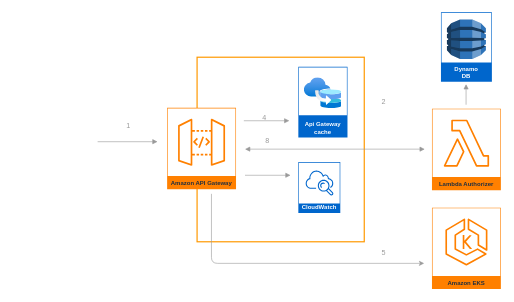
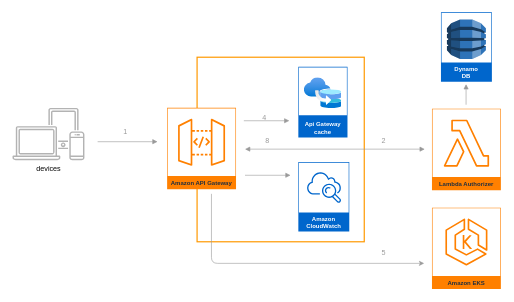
  <mxCell id="0" />
  <mxCell id="1" parent="0" />
+ <mxCell id="2" value="devices" style="sketch=0;outlineConnect=0;fontColor=#000000;strokeColor=#C73500;fillColor=#B3B3B3;dashed=0;verticalLabelPosition=bottom;verticalAlign=top;align=center;html=1;fontSize=12;fontStyle=0;aspect=fixed;shape=mxgraph.aws4.illustration_devices;pointerEvents=1" vertex="1" parent="1"><mxGeometry x="20" y="179.4" width="120" height="87.6" as="geometry" /></mxCell>
  <mxCell id="3" value="" style="edgeStyle=orthogonalEdgeStyle;html=1;endArrow=block;elbow=vertical;startArrow=none;endFill=1;strokeColor=#999999;rounded=0;fontColor=#000000;" edge="1" parent="1"><mxGeometry width="100" relative="1" as="geometry"><mxPoint x="162" y="236" as="sourcePoint" /><mxPoint x="262" y="236" as="targetPoint" /></mxGeometry></mxCell>
  <mxCell id="4" value="" style="outlineConnect=0;gradientColor=none;html=1;whiteSpace=wrap;fontSize=12;fontStyle=0;strokeColor=#FF9900;fillColor=none;verticalAlign=top;align=center;fontColor=#FF9900;dashed=0;spacingTop=3;strokeWidth=2;" vertex="1" parent="1"><mxGeometry x="328" y="95" width="279" height="308" as="geometry" /></mxCell>
  <mxCell id="5" style="edgeStyle=none;html=1;strokeColor=#999999;fontColor=#FFFFFF;" edge="1" parent="1"><mxGeometry relative="1" as="geometry"><mxPoint x="352" y="323" as="sourcePoint" /><mxPoint x="707" y="439" as="targetPoint" /><Array as="points"><mxPoint x="352" y="439" /></Array></mxGeometry></mxCell>
  <mxCell id="6" value="Amazon API Gateway" style="sketch=0;outlineConnect=0;fontColor=#232F3E;gradientColor=none;strokeColor=#FF8000;fillColor=#FFFFFF;dashed=0;verticalLabelPosition=middle;verticalAlign=bottom;align=center;html=1;whiteSpace=wrap;fontSize=10;fontStyle=1;spacing=3;shape=mxgraph.aws4.productIcon;prIcon=mxgraph.aws4.api_gateway;" vertex="1" parent="1"><mxGeometry x="278" y="179.4" width="115" height="136" as="geometry" /></mxCell>
- <mxCell id="7" value="&lt;font style=&quot;&quot; color=&quot;#ffffff&quot;&gt;Amazon&lt;/font&gt;&lt;font style=&quot;background-color: rgb(0, 102, 204);&quot; color=&quot;#ffffff&quot;&gt; &lt;/font&gt;&lt;font style=&quot;&quot; color=&quot;#ffffff&quot;&gt;CloudWatch&lt;/font&gt;" style="sketch=0;outlineConnect=0;fontColor=#232F3E;gradientColor=none;strokeColor=#0066CC;fillColor=#FFFFFF;dashed=0;verticalLabelPosition=middle;verticalAlign=bottom;align=center;html=1;whiteSpace=wrap;fontSize=10;fontStyle=1;spacing=3;shape=mxgraph.aws4.productIcon;prIcon=mxgraph.aws4.cloudwatch;strokeWidth=2;" vertex="1" parent="1"><mxGeometry x="497" y="270" width="70" height="85" as="geometry" /></mxCell>
+ <mxCell id="7" value="&lt;font style=&quot;&quot; color=&quot;#ffffff&quot;&gt;Amazon&lt;/font&gt;&lt;font style=&quot;background-color: rgb(0, 102, 204);&quot; color=&quot;#ffffff&quot;&gt; &lt;/font&gt;&lt;font style=&quot;&quot; color=&quot;#ffffff&quot;&gt;CloudWatch&lt;/font&gt;" style="sketch=0;outlineConnect=0;fontColor=#232F3E;gradientColor=none;strokeColor=#0066CC;fillColor=#FFFFFF;dashed=0;verticalLabelPosition=middle;verticalAlign=bottom;align=center;html=1;whiteSpace=wrap;fontSize=10;fontStyle=1;spacing=3;shape=mxgraph.aws4.productIcon;prIcon=mxgraph.aws4.cloudwatch;strokeWidth=2;" vertex="1" parent="1"><mxGeometry x="497" y="270" width="85" height="116" as="geometry" /></mxCell>
  <mxCell id="8" value="" style="group" vertex="1" connectable="0" parent="1"><mxGeometry x="497" y="111" width="82" height="118" as="geometry" /></mxCell>
  <mxCell id="9" value="&lt;font style=&quot;&quot; color=&quot;#ffffff&quot;&gt;Api Gateway cache&lt;/font&gt;" style="sketch=0;outlineConnect=0;fontColor=#232F3E;gradientColor=none;strokeColor=#0066CC;fillColor=#FFFFFF;dashed=0;verticalLabelPosition=middle;verticalAlign=bottom;align=center;html=1;whiteSpace=wrap;fontSize=10;fontStyle=1;spacing=3;shape=mxgraph.aws4.productIcon;prIcon=mxgraph.aws4.cloudwatch;strokeWidth=2;movable=1;resizable=1;rotatable=1;deletable=1;editable=1;connectable=1;" vertex="1" parent="8"><mxGeometry width="82" height="118" as="geometry" /></mxCell>
  <mxCell id="10" value="" style="whiteSpace=wrap;html=1;aspect=fixed;labelBackgroundColor=none;strokeColor=none;strokeWidth=2;fontColor=#FFFFFF;fillColor=#FFFFFF;movable=1;resizable=1;rotatable=1;deletable=1;editable=1;connectable=1;" vertex="1" parent="8"><mxGeometry x="4.146" y="4" width="73.708" height="73.708" as="geometry" /></mxCell>
  <mxCell id="11" value="" style="aspect=fixed;html=1;points=[];align=center;image;fontSize=12;image=img/lib/azure2/other/Connected_Cache.svg;labelBackgroundColor=none;strokeColor=#0066CC;strokeWidth=2;fontColor=#FFFFFF;fillColor=#FFFFFF;movable=1;resizable=1;rotatable=1;deletable=1;editable=1;connectable=1;" vertex="1" parent="8"><mxGeometry x="9.674" y="18" width="62.652" height="51.596" as="geometry" /></mxCell>
  <mxCell id="12" value="" style="edgeStyle=orthogonalEdgeStyle;html=1;endArrow=block;elbow=vertical;startArrow=none;endFill=1;strokeColor=#999999;rounded=0;fontColor=#000000;" edge="1" parent="1"><mxGeometry width="100" relative="1" as="geometry"><mxPoint x="406" y="201" as="sourcePoint" /><mxPoint x="482" y="201" as="targetPoint" /></mxGeometry></mxCell>
  <mxCell id="13" value="" style="edgeStyle=orthogonalEdgeStyle;html=1;endArrow=block;elbow=vertical;startArrow=none;endFill=1;strokeColor=#999999;rounded=0;fontColor=#000000;" edge="1" parent="1"><mxGeometry width="100" relative="1" as="geometry"><mxPoint x="408" y="292" as="sourcePoint" /><mxPoint x="484" y="292" as="targetPoint" /></mxGeometry></mxCell>
  <mxCell id="14" value="" style="edgeStyle=orthogonalEdgeStyle;html=1;endArrow=block;elbow=vertical;startArrow=block;startFill=1;endFill=1;strokeColor=#999999;rounded=0;fontColor=#FFFFFF;" edge="1" parent="1"><mxGeometry width="100" relative="1" as="geometry"><mxPoint x="408" y="248.41" as="sourcePoint" /><mxPoint x="708" y="248.41" as="targetPoint" /></mxGeometry></mxCell>
  <mxCell id="15" value="Lambda Authorizer" style="sketch=0;outlineConnect=0;fontColor=#232F3E;gradientColor=none;strokeColor=#FF8000;fillColor=#FFFFFF;dashed=0;verticalLabelPosition=middle;verticalAlign=bottom;align=center;html=1;whiteSpace=wrap;fontSize=10;fontStyle=1;spacing=3;shape=mxgraph.aws4.productIcon;prIcon=mxgraph.aws4.lambda;labelBackgroundColor=none;strokeWidth=2;" vertex="1" parent="1"><mxGeometry x="720" y="181" width="115" height="136" as="geometry" /></mxCell>
  <mxCell id="16" value="" style="group" vertex="1" connectable="0" parent="1"><mxGeometry x="735" y="20" width="85" height="116" as="geometry" /></mxCell>
  <mxCell id="17" value="&lt;font color=&quot;#ffffff&quot;&gt;Dynamo&lt;br&gt;DB&lt;/font&gt;" style="sketch=0;outlineConnect=0;fontColor=#232F3E;gradientColor=none;strokeColor=#0066CC;fillColor=#FFFFFF;dashed=0;verticalLabelPosition=middle;verticalAlign=bottom;align=center;html=1;whiteSpace=wrap;fontSize=10;fontStyle=1;spacing=3;shape=mxgraph.aws4.productIcon;prIcon=mxgraph.aws4.cloudwatch;strokeWidth=2;" vertex="1" parent="16"><mxGeometry width="85" height="116" as="geometry" /></mxCell>
  <mxCell id="18" value="" style="outlineConnect=0;dashed=0;verticalLabelPosition=bottom;verticalAlign=top;align=center;html=1;shape=mxgraph.aws3.dynamo_db;fillColor=#2E73B8;gradientColor=none;labelBackgroundColor=none;strokeColor=#FF8000;strokeWidth=2;fontColor=#FFFFFF;" vertex="1" parent="16"><mxGeometry x="10" y="12" width="65" height="66" as="geometry" /></mxCell>
  <mxCell id="19" value="" style="edgeStyle=orthogonalEdgeStyle;html=1;endArrow=block;elbow=vertical;startArrow=none;endFill=1;strokeColor=#999999;rounded=0;fontColor=#000000;" edge="1" parent="1"><mxGeometry width="100" relative="1" as="geometry"><mxPoint x="776.91" y="174.29" as="sourcePoint" /><mxPoint x="776.91" y="139.996" as="targetPoint" /></mxGeometry></mxCell>
  <mxCell id="20" value="Amazon EKS" style="sketch=0;outlineConnect=0;fontColor=#232F3E;gradientColor=none;strokeColor=#FF8000;fillColor=#FFFFFF;dashed=0;verticalLabelPosition=middle;verticalAlign=bottom;align=center;html=1;whiteSpace=wrap;fontSize=10;fontStyle=1;spacing=3;shape=mxgraph.aws4.productIcon;prIcon=mxgraph.aws4.eks;labelBackgroundColor=none;strokeWidth=2;" vertex="1" parent="1"><mxGeometry x="720" y="346" width="115" height="136" as="geometry" /></mxCell>
- <mxCell id="21" value="&lt;font color=&quot;#999999&quot;&gt;1&lt;/font&gt;" style="text;html=1;align=center;verticalAlign=middle;whiteSpace=wrap;rounded=0;labelBackgroundColor=none;strokeWidth=2;" vertex="1" parent="1"><mxGeometry x="199" y="194" width="29" height="30" as="geometry" /></mxCell>
- <mxCell id="22" value="&lt;font color=&quot;#999999&quot;&gt;2&lt;/font&gt;" style="text;html=1;align=center;verticalAlign=middle;whiteSpace=wrap;rounded=0;labelBackgroundColor=none;strokeWidth=2;" vertex="1" parent="1"><mxGeometry x="625" y="155" width="29" height="30" as="geometry" /></mxCell>
+ <mxCell id="21" value="&lt;font color=&quot;#999999&quot;&gt;1&lt;/font&gt;" style="text;html=1;align=center;verticalAlign=middle;whiteSpace=wrap;rounded=0;labelBackgroundColor=none;strokeWidth=2;" vertex="1" parent="1"><mxGeometry x="194" y="204" width="29" height="30" as="geometry" /></mxCell>
+ <mxCell id="22" value="&lt;font color=&quot;#999999&quot;&gt;2&lt;/font&gt;" style="text;html=1;align=center;verticalAlign=middle;whiteSpace=wrap;rounded=0;labelBackgroundColor=none;strokeWidth=2;" vertex="1" parent="1"><mxGeometry x="625" y="220" width="29" height="30" as="geometry" /></mxCell>
  <mxCell id="23" value="&lt;font color=&quot;#999999&quot;&gt;8&lt;/font&gt;" style="text;html=1;align=center;verticalAlign=middle;whiteSpace=wrap;rounded=0;labelBackgroundColor=none;strokeWidth=2;" vertex="1" parent="1"><mxGeometry x="431" y="220" width="29" height="30" as="geometry" /></mxCell>
  <mxCell id="24" value="&lt;font color=&quot;#999999&quot;&gt;5&lt;/font&gt;" style="text;html=1;align=center;verticalAlign=middle;whiteSpace=wrap;rounded=0;labelBackgroundColor=none;strokeWidth=2;" vertex="1" parent="1"><mxGeometry x="625" y="407" width="29" height="30" as="geometry" /></mxCell>
  <mxCell id="25" value="&lt;font color=&quot;#999999&quot;&gt;4&lt;/font&gt;" style="text;html=1;align=center;verticalAlign=middle;whiteSpace=wrap;rounded=0;labelBackgroundColor=none;strokeWidth=2;" vertex="1" parent="1"><mxGeometry x="426" y="181" width="29" height="30" as="geometry" /></mxCell>
